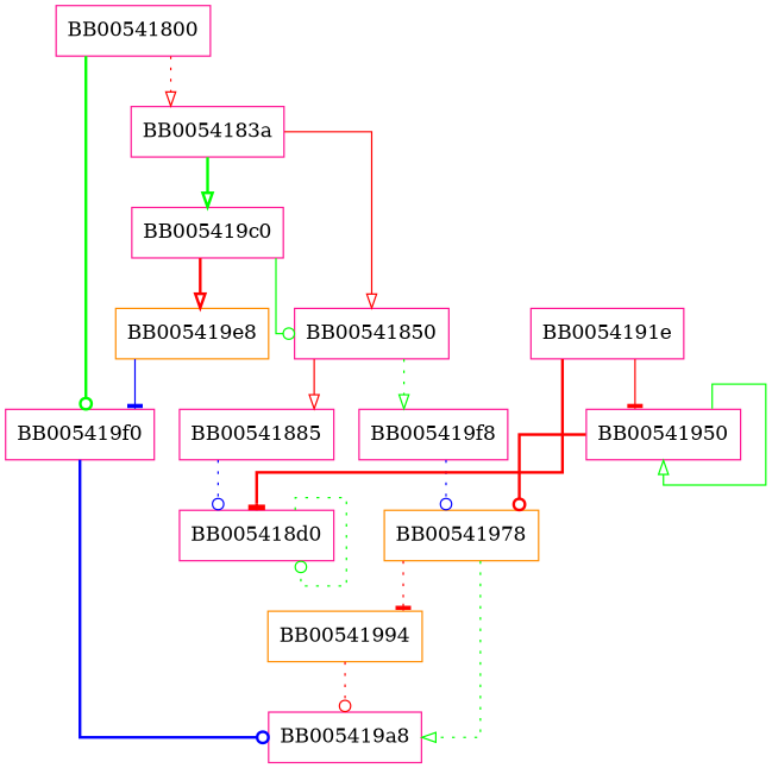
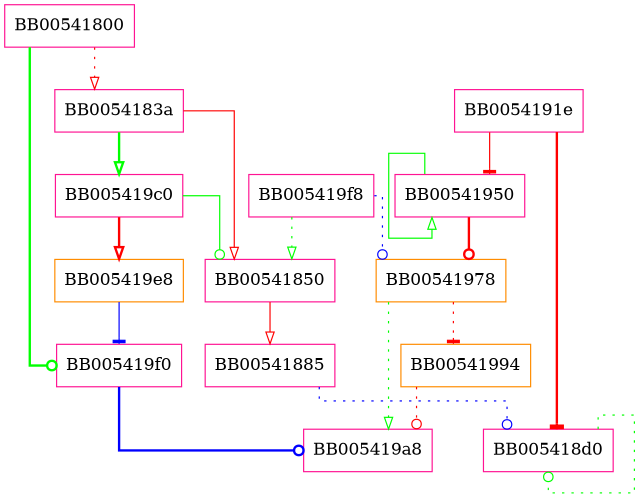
  digraph {
    splines=ortho
    node [color=deeppink shape=box]
    edge [arrowhead=odot color=red style=dotted]
    BB00541800
    BB005419f0
    BB0054183a
    BB005419a8
    BB005419c0
    BB00541850
    BB005419e8 [color=darkorange]
    BB005419f8
    BB00541885
    BB00541978 [color=darkorange]
    BB005418d0
    BB00541994 [color=darkorange]
    BB0054191e
    BB00541950
    BB00541800 -> BB005419f0 [color=green style=bold]
    BB00541800 -> BB0054183a [arrowhead=onormal]
    BB005419f0 -> BB005419a8 [color=blue style=bold]
    BB0054183a -> BB005419c0 [arrowhead=onormal color=green style=bold]
    BB0054183a -> BB00541850 [arrowhead=onormal style=solid]
    BB005419c0 -> BB00541850 [color=green style=solid]
    BB005419c0 -> BB005419e8 [arrowhead=onormal style=bold]
-   BB00541850 -> BB005419f8 [arrowhead=onormal color=green]
+   BB005419f8 -> BB00541850 [arrowhead=onormal color=green]
    BB00541850 -> BB00541885 [arrowhead=onormal style=solid]
    BB005419e8 -> BB005419f0 [arrowhead=tee color=blue style=solid]
    BB005419f8 -> BB00541978 [color=blue]
    BB00541885 -> BB005418d0 [color=blue]
    BB00541978 -> BB005419a8 [arrowhead=onormal color=green]
    BB00541978 -> BB00541994 [arrowhead=tee]
    BB005418d0 -> BB005418d0 [color=green]
    BB00541994 -> BB005419a8
    BB0054191e -> BB005418d0 [arrowhead=tee style=bold]
    BB0054191e -> BB00541950 [arrowhead=tee style=solid]
    BB00541950 -> BB00541978 [style=bold]
    BB00541950 -> BB00541950 [arrowhead=onormal color=green style=solid]
  }
